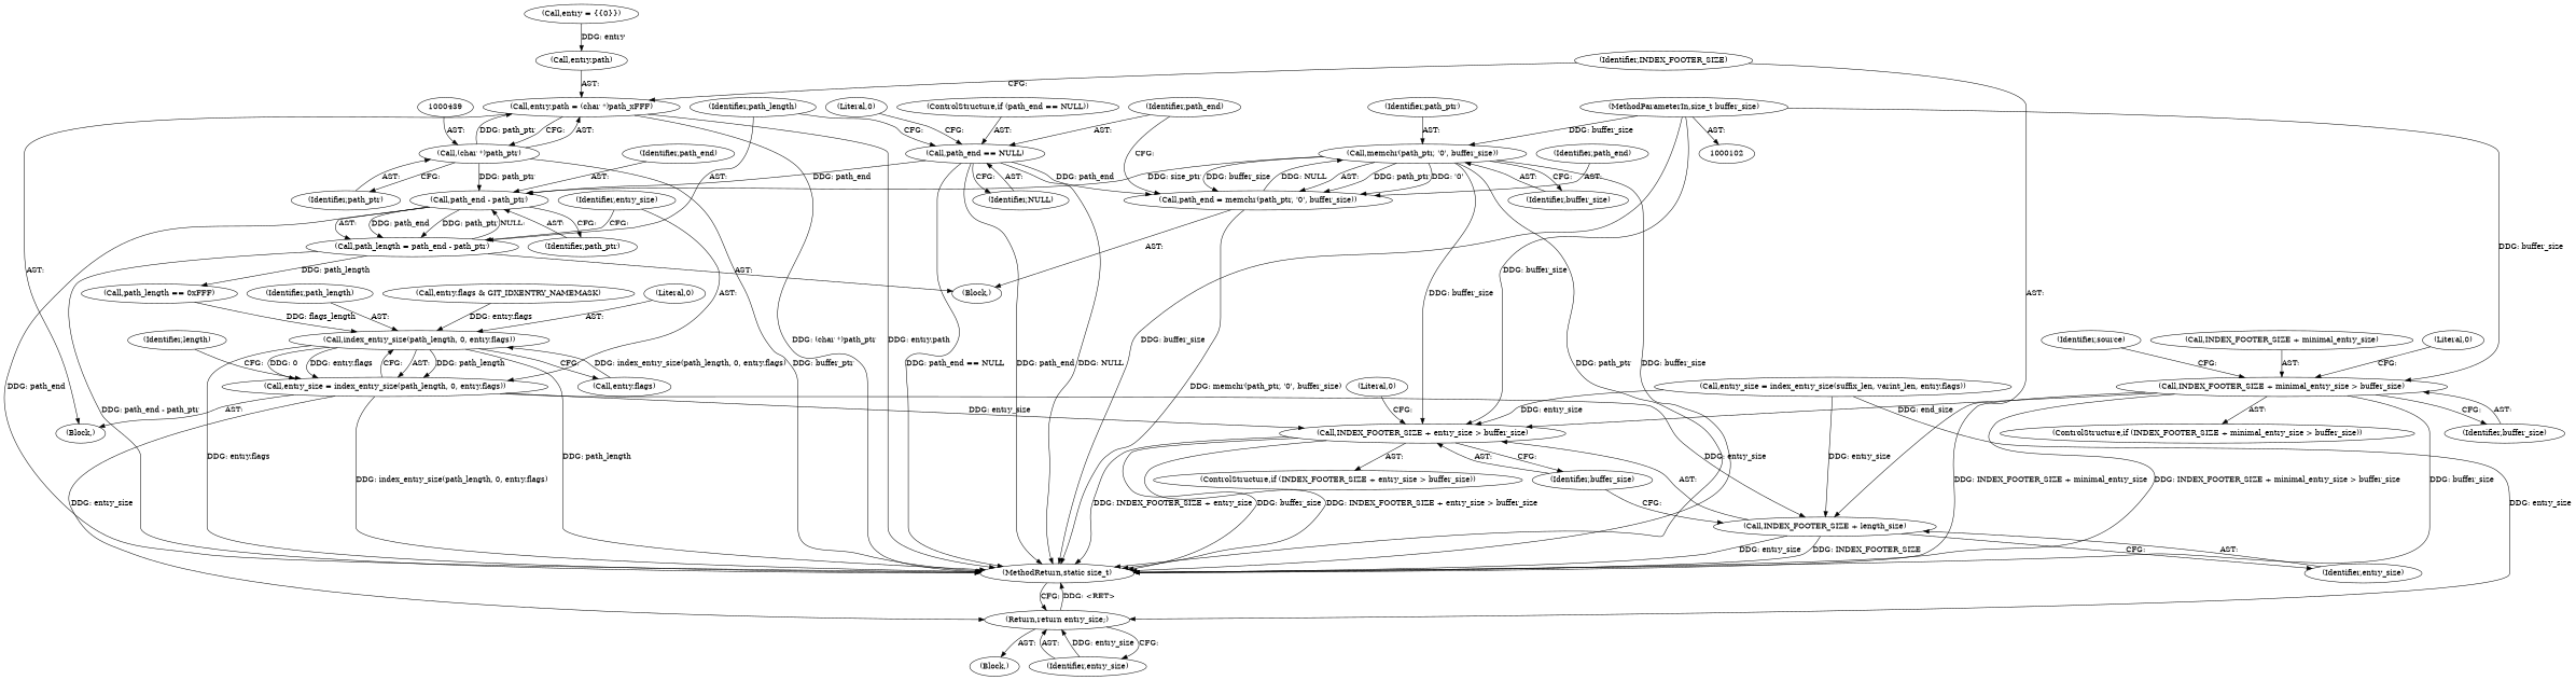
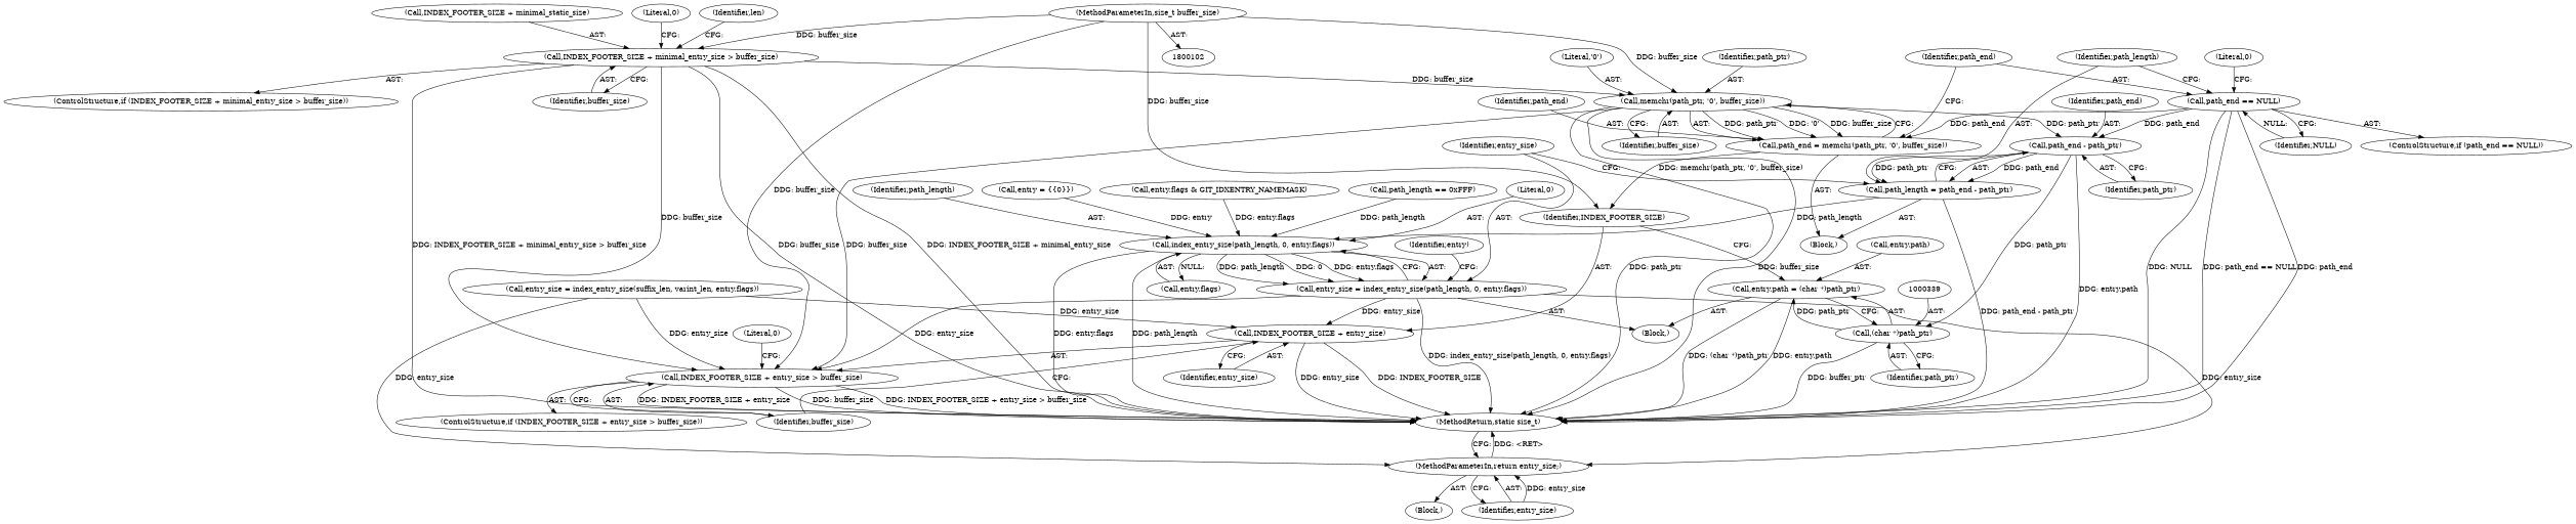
  digraph {
    n1 [label="(Call,memchr(path_ptr, '\0', buffer_size))"]
    n2 [label="(Call,path_end = memchr(path_ptr, '\0', buffer_size))"]
    n3 [label="(Call,path_end - path_ptr)"]
    n4 [label="(Call,INDEX_FOOTER_SIZE + entry_size > buffer_size)"]
    n5 [label="(Identifier,buffer_size)"]
    n6 [label="(MethodReturn,static size_t)"]
    n7 [label="(Block,)"]
    n8 [label="(Call,path_length = path_end - path_ptr)"]
    n9 [label="(Call,(char *)path_ptr)"]
    n10 [label="(Identifier,path_ptr)"]
    n11 [label="(Identifier,buffer_size)"]
    n12 [label="(ControlStructure,if (INDEX_FOOTER_SIZE + entry_size > buffer_size))"]
-   n13 [label="(Return,return entry_size;)"]
+   n13 [label="(MethodParameterIn,return entry_size;)"]
    n14 [label="(Call,INDEX_FOOTER_SIZE + minimal_entry_size > buffer_size)"]
    n15 [label="(Identifier,buffer_size)"]
    n16 [label="(ControlStructure,if (INDEX_FOOTER_SIZE + minimal_entry_size > buffer_size))"]
    n17 [label="(MethodParameterIn,size_t buffer_size)"]
-   1000102
+   1000102 [label=1800102]
    n19 [label="(Call,path_end == NULL)"]
    n20 [label="(Identifier,NULL)"]
    n21 [label="(ControlStructure,if (path_end == NULL))"]
    n22 [label="(Call,index_entry_size(path_length, 0, entry.flags))"]
-   n23 [label="(Call,entry.path = (char *)path_xFFF)"]
+   n23 [label="(Call,entry.path = (char *)path_ptr)"]
    n24 [label="(Identifier,path_ptr)"]
    n25 [label="(Call,entry_size = index_entry_size(path_length, 0, entry.flags))"]
    n26 [label="(Call,entry.flags)"]
-   n27 [label="(Call,INDEX_FOOTER_SIZE + length_size)"]
+   n27 [label="(Call,INDEX_FOOTER_SIZE + entry_size)"]
    n28 [label="(Block,)"]
    n29 [label="(Identifier,entry_size)"]
    n30 [label="(Block,)"]
    n31 [label="(Identifier,entry_size)"]
-   n32 [label="(Identifier,source)"]
+   n32 [label="(Identifier,len)"]
    n33 [label="(Identifier,INDEX_FOOTER_SIZE)"]
    n34 [label="(Identifier,path_length)"]
    n35 [label="(Literal,0)"]
+   n36 [label="(Literal,'\0')"]
    n37 [label="(Identifier,path_length)"]
    n38 [label="(Identifier,path_end)"]
    n39 [label="(Call,entry = {{0}})"]
-   n40 [label="(Identifier,length)"]
+   n40 [label="(Identifier,entry)"]
    n41 [label="(Call,entry.path)"]
-   n42 [label="(Call,INDEX_FOOTER_SIZE + minimal_entry_size)"]
+   n42 [label="(Call,INDEX_FOOTER_SIZE + minimal_static_size)"]
    n43 [label="(Identifier,path_end)"]
    n44 [label="(Call,entry.flags & GIT_IDXENTRY_NAMEMASK)"]
    n45 [label="(Identifier,path_end)"]
    n46 [label="(Literal,0)"]
    n47 [label="(Literal,0)"]
    n48 [label="(Call,path_length == 0xFFF)"]
    n49 [label="(Identifier,path_ptr)"]
    n50 [label="(Literal,0)"]
    n51 [label="(Identifier,entry_size)"]
    n52 [label="(Call,entry_size = index_entry_size(suffix_len, varint_len, entry.flags))"]
-   1000339 [label=1000439]
+   1000339
    n1 -> n2 [label="AST: "]
    n1 -> n2 [label="DDG: path_ptr"]
    n1 -> n2 [label="DDG: '\0'"]
    n1 -> n2 [label="DDG: buffer_size"]
-   n1 -> n3 [label="DDG: size_ptr"]
+   n1 -> n3 [label="DDG: path_ptr"]
    n1 -> n4 [label="DDG: buffer_size"]
    n1 -> n5 [label="CFG: "]
    n1 -> n6 [label="DDG: path_ptr"]
    n1 -> n6 [label="DDG: buffer_size"]
-   n2 -> n1 [label="DDG: NULL"]
-   n2 -> n6 [label="DDG: memchr(path_ptr, '\0', buffer_size)"]
+   n2 -> n1 [label="CFG: "]
+   n2 -> n33 [label="DDG: memchr(path_ptr, '\0', buffer_size)"]
    n2 -> n7 [label="AST: "]
-   n3 -> n6 [label="DDG: path_end"]
+   n3 -> n6 [label="DDG: entry.path"]
    n3 -> n8 [label="AST: "]
    n3 -> n8 [label="DDG: path_end"]
    n3 -> n8 [label="DDG: path_ptr"]
-   n9 -> n3 [label="DDG: path_ptr"]
+   n3 -> n9 [label="DDG: path_ptr"]
    n3 -> n10 [label="CFG: "]
    n4 -> n6 [label="DDG: buffer_size"]
    n4 -> n6 [label="DDG: INDEX_FOOTER_SIZE + entry_size > buffer_size"]
    n4 -> n6 [label="DDG: INDEX_FOOTER_SIZE + entry_size"]
    n4 -> n11 [label="CFG: "]
    n4 -> n12 [label="AST: "]
    n5 -> n1 [label="AST: "]
    n6 -> n13 [label="CFG: "]
-   n8 -> n3 [label="NULL: "]
+   n8 -> n3 [label="CFG: "]
    n8 -> n6 [label="DDG: path_end - path_ptr"]
    n8 -> n7 [label="AST: "]
-   n8 -> n48 [label="DDG: path_length"]
+   n8 -> n22 [label="DDG: path_length"]
    n9 -> n6 [label="DDG: buffer_ptr"]
    n9 -> n23 [label="AST: "]
    n9 -> n23 [label="DDG: path_ptr"]
    n9 -> n24 [label="CFG: "]
    n10 -> n3 [label="AST: "]
    n11 -> n4 [label="AST: "]
    n11 -> n27 [label="CFG: "]
    n13 -> n6 [label="DDG: <RET>"]
    n13 -> n30 [label="AST: "]
    n13 -> n31 [label="CFG: "]
-   n14 -> n4 [label="DDG: end_size"]
+   n14 -> n1 [label="DDG: buffer_size"]
+   n14 -> n4 [label="DDG: buffer_size"]
    n14 -> n6 [label="DDG: INDEX_FOOTER_SIZE + minimal_entry_size"]
    n14 -> n6 [label="DDG: INDEX_FOOTER_SIZE + minimal_entry_size > buffer_size"]
    n14 -> n6 [label="DDG: buffer_size"]
    n14 -> n15 [label="CFG: "]
    n14 -> n16 [label="AST: "]
    n15 -> n14 [label="AST: "]
    n17 -> n1 [label="DDG: buffer_size"]
    n17 -> n4 [label="DDG: buffer_size"]
-   n17 -> n6 [label="DDG: buffer_size"]
+   n17 -> n33 [label="DDG: buffer_size"]
    n17 -> n14 [label="DDG: buffer_size"]
    n17 -> 1000102 [label="AST: "]
    n19 -> n2 [label="DDG: path_end"]
    n19 -> n3 [label="DDG: path_end"]
    n19 -> n6 [label="DDG: NULL"]
    n19 -> n6 [label="DDG: path_end == NULL"]
    n19 -> n6 [label="DDG: path_end"]
    n19 -> n20 [label="CFG: "]
-   n21 -> n19 [label="AST: "]
-   n20 -> n19 [label="AST: "]
+   n19 -> n21 [label="AST: "]
+   n20 -> n19 [label="NULL: "]
    n22 -> n6 [label="DDG: entry.flags"]
    n22 -> n6 [label="DDG: path_length"]
    n22 -> n25 [label="AST: "]
    n22 -> n25 [label="DDG: path_length"]
    n22 -> n25 [label="DDG: 0"]
    n22 -> n25 [label="DDG: entry.flags"]
-   n22 -> n26 [label="CFG: "]
+   n22 -> n26 [label="NULL: "]
    n23 -> n6 [label="DDG: (char *)path_ptr"]
    n23 -> n6 [label="DDG: entry.path"]
    n23 -> n9 [label="CFG: "]
    n23 -> n28 [label="AST: "]
    n24 -> n9 [label="AST: "]
    n25 -> n4 [label="DDG: entry_size"]
    n25 -> n6 [label="DDG: index_entry_size(path_length, 0, entry.flags)"]
    n25 -> n13 [label="DDG: entry_size"]
    n25 -> n22 [label="CFG: "]
    n25 -> n27 [label="DDG: entry_size"]
    n25 -> n28 [label="AST: "]
-   n26 -> n22 [label="DDG: index_entry_size(path_length, 0, entry.flags)"]
+   n26 -> n22 [label="AST: "]
    n27 -> n4 [label="AST: "]
    n27 -> n6 [label="DDG: entry_size"]
    n27 -> n6 [label="DDG: INDEX_FOOTER_SIZE"]
    n27 -> n29 [label="CFG: "]
    n29 -> n27 [label="AST: "]
    n31 -> n13 [label="AST: "]
    n31 -> n13 [label="DDG: entry_size"]
    n32 -> n14 [label="CFG: "]
    n33 -> n23 [label="CFG: "]
    n33 -> n27 [label="AST: "]
    n34 -> n8 [label="AST: "]
    n34 -> n19 [label="CFG: "]
    n35 -> n22 [label="AST: "]
+   n36 -> n1 [label="AST: "]
    n37 -> n22 [label="AST: "]
    n38 -> n2 [label="CFG: "]
    n38 -> n19 [label="AST: "]
-   n39 -> n41 [label="DDG: entry"]
+   n39 -> n22 [label="DDG: entry"]
    n40 -> n25 [label="CFG: "]
    n41 -> n23 [label="AST: "]
    n42 -> n14 [label="AST: "]
    n43 -> n2 [label="AST: "]
    n44 -> n22 [label="DDG: entry.flags"]
    n45 -> n3 [label="AST: "]
    n46 -> n4 [label="CFG: "]
    n47 -> n14 [label="CFG: "]
-   n48 -> n22 [label="DDG: flags_length"]
+   n48 -> n22 [label="DDG: path_length"]
    n49 -> n1 [label="AST: "]
    n50 -> n19 [label="CFG: "]
    n51 -> n8 [label="CFG: "]
    n51 -> n25 [label="AST: "]
    n52 -> n4 [label="DDG: entry_size"]
    n52 -> n13 [label="DDG: entry_size"]
    n52 -> n27 [label="DDG: entry_size"]
    1000339 -> n9 [label="AST: "]
  }
